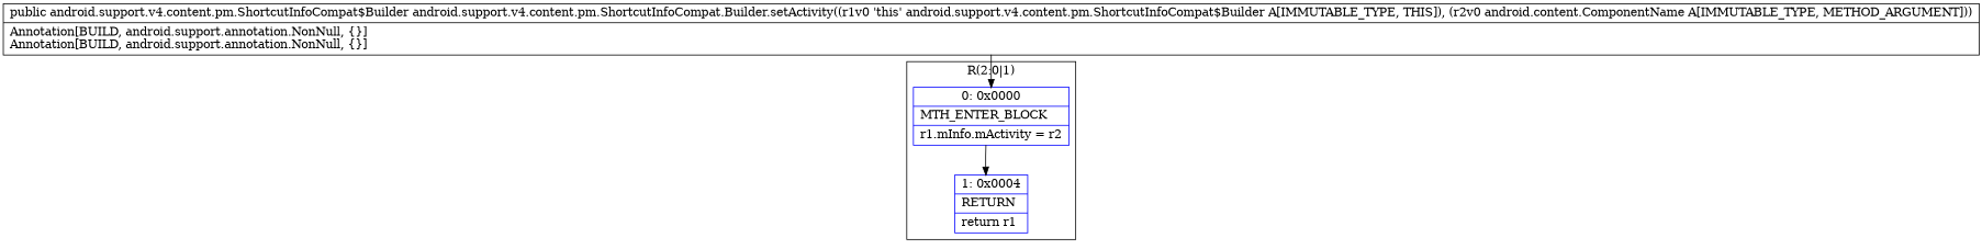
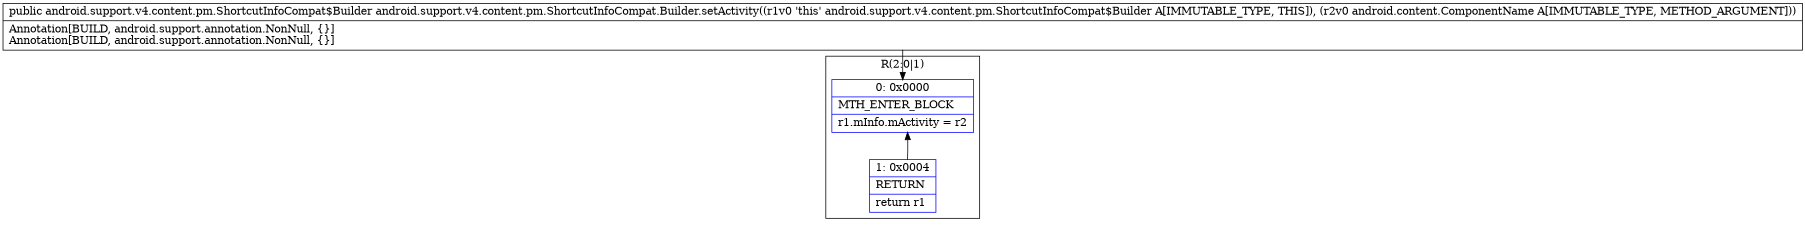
  digraph {
    node [color=blue shape=record]
    n1 [label="{0\:\ 0x0000|MTH_ENTER_BLOCK\l|r1.mInfo.mActivity = r2\l}"]
    n2 [label="{1\:\ 0x0004|RETURN\l|return r1\l}"]
    n3 [label="{public android.support.v4.content.pm.ShortcutInfoCompat$Builder android.support.v4.content.pm.ShortcutInfoCompat.Builder.setActivity((r1v0 'this' android.support.v4.content.pm.ShortcutInfoCompat$Builder A[IMMUTABLE_TYPE, THIS]), (r2v0 android.content.ComponentName A[IMMUTABLE_TYPE, METHOD_ARGUMENT]))  | Annotation[BUILD, android.support.annotation.NonNull, \{\}]\lAnnotation[BUILD, android.support.annotation.NonNull, \{\}]\l}" color=""]
    subgraph cluster_1 {
      label="R(2:0|1)"
      n1
      n2
    }
-   n1 -> n2
+   n2 -> n1
    n3 -> n1
  }
